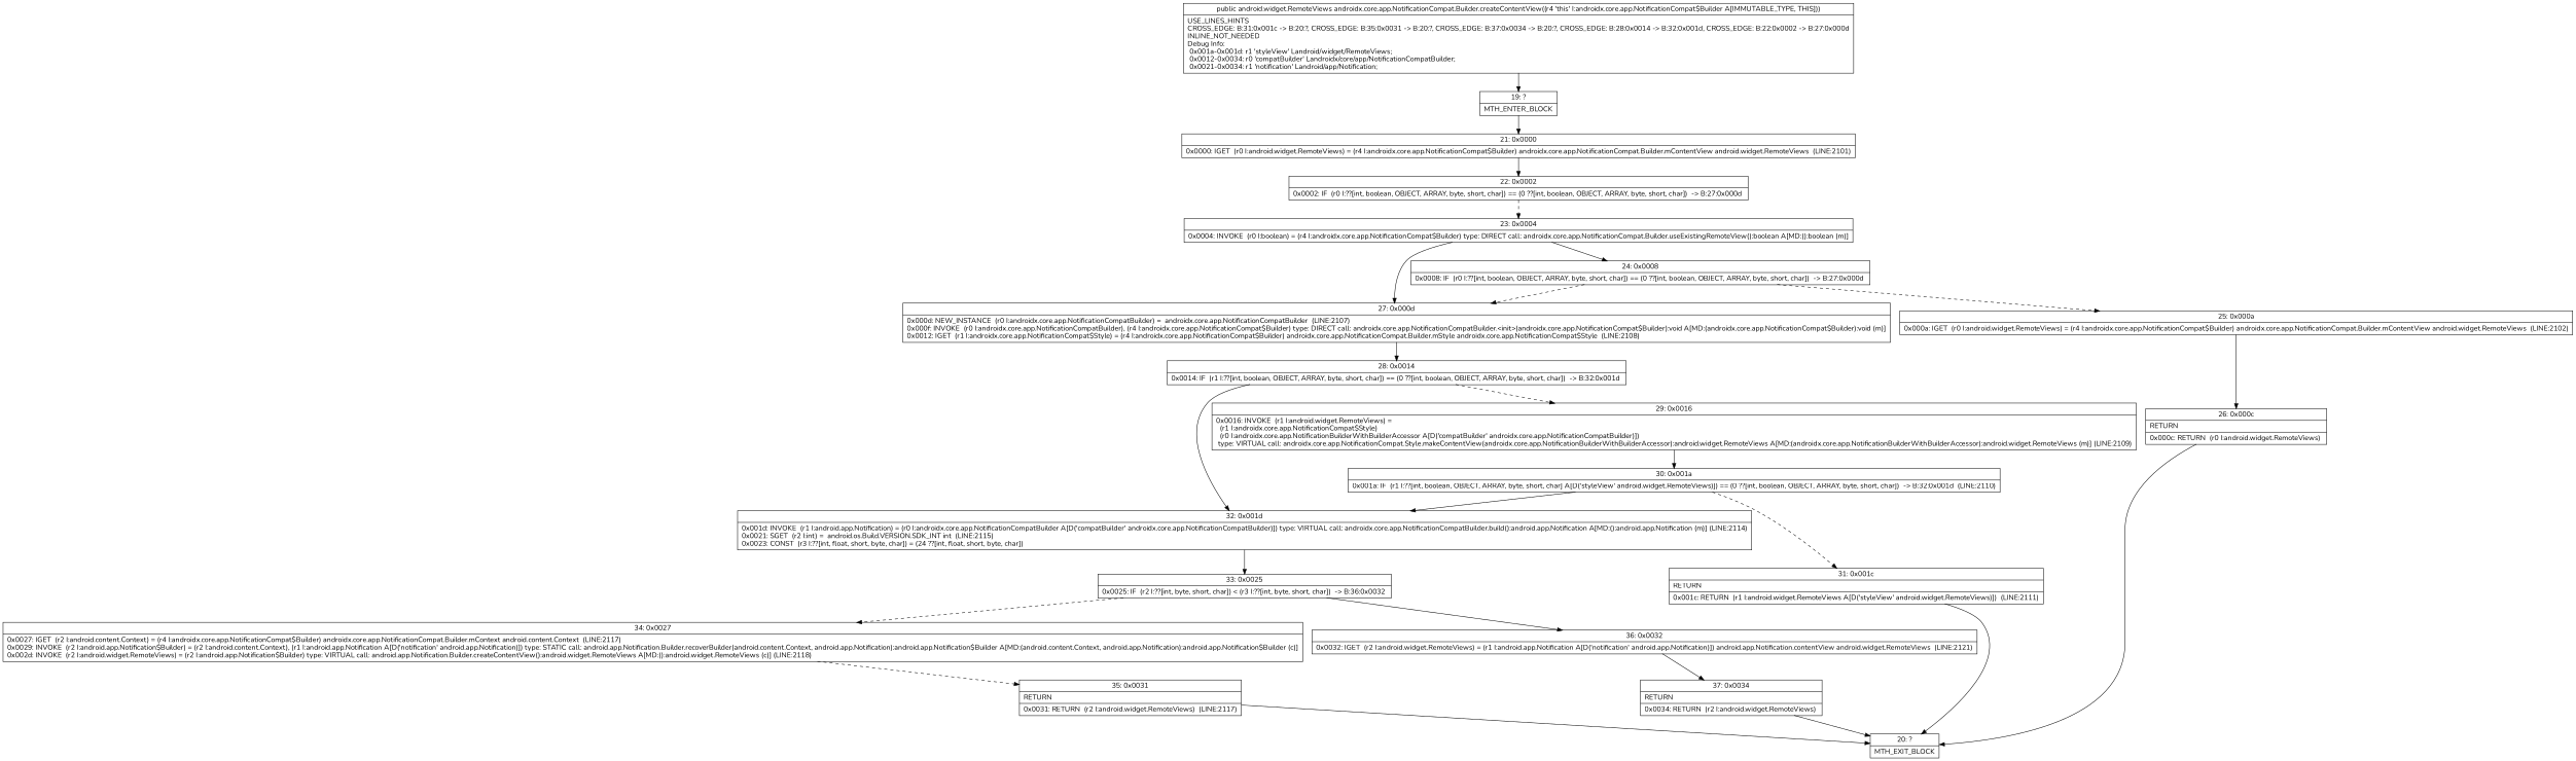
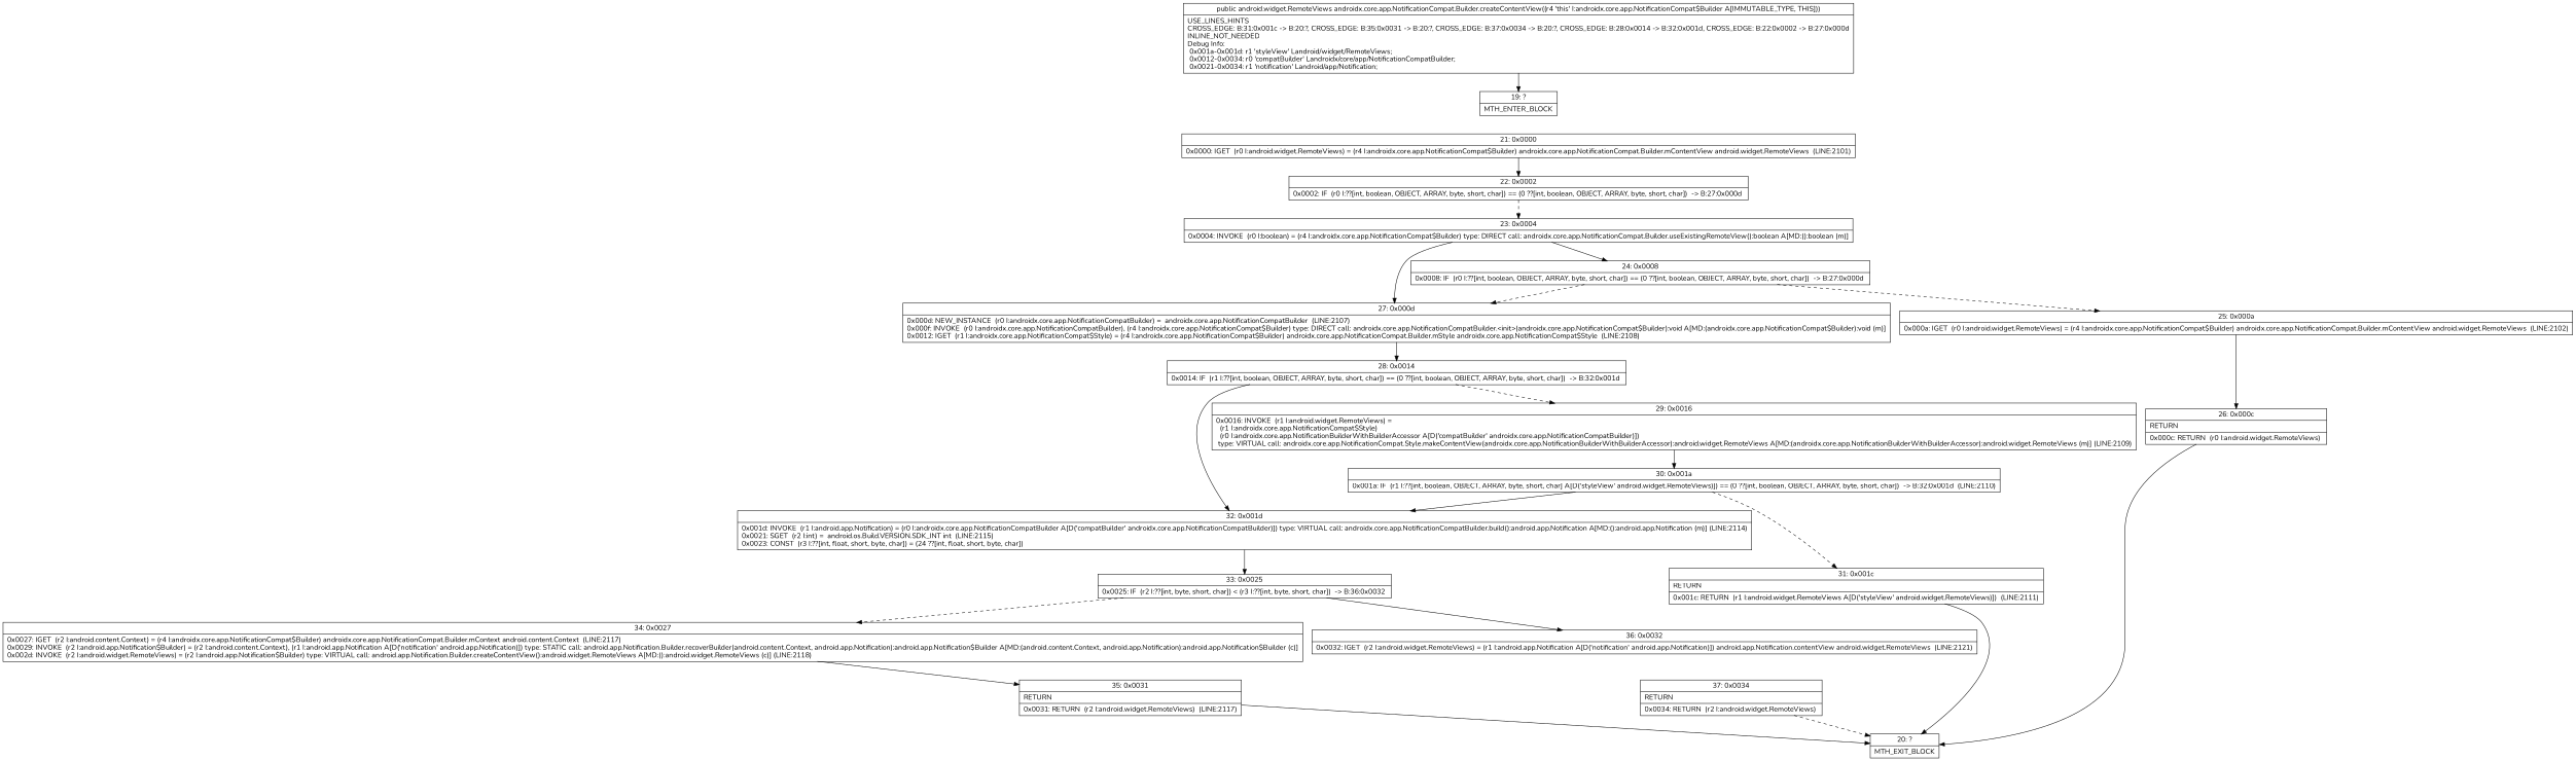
  digraph {
    fontname=Nunito
    node [fontname=Nunito shape=record]
    edge [fontname=Nunito]
    n1 [label="{19\:\ ?|MTH_ENTER_BLOCK\l}"]
    n2 [label="{21\:\ 0x0000|0x0000: IGET  (r0 I:android.widget.RemoteViews) = (r4 I:androidx.core.app.NotificationCompat$Builder) androidx.core.app.NotificationCompat.Builder.mContentView android.widget.RemoteViews  (LINE:2101)\l}"]
    n3 [label="{22\:\ 0x0002|0x0002: IF  (r0 I:??[int, boolean, OBJECT, ARRAY, byte, short, char]) == (0 ??[int, boolean, OBJECT, ARRAY, byte, short, char])  \-\> B:27:0x000d \l}"]
    n4 [label="{23\:\ 0x0004|0x0004: INVOKE  (r0 I:boolean) = (r4 I:androidx.core.app.NotificationCompat$Builder) type: DIRECT call: androidx.core.app.NotificationCompat.Builder.useExistingRemoteView():boolean A[MD:():boolean (m)]\l}"]
    n5 [label="{27\:\ 0x000d|0x000d: NEW_INSTANCE  (r0 I:androidx.core.app.NotificationCompatBuilder) =  androidx.core.app.NotificationCompatBuilder  (LINE:2107)\l0x000f: INVOKE  (r0 I:androidx.core.app.NotificationCompatBuilder), (r4 I:androidx.core.app.NotificationCompat$Builder) type: DIRECT call: androidx.core.app.NotificationCompatBuilder.\<init\>(androidx.core.app.NotificationCompat$Builder):void A[MD:(androidx.core.app.NotificationCompat$Builder):void (m)]\l0x0012: IGET  (r1 I:androidx.core.app.NotificationCompat$Style) = (r4 I:androidx.core.app.NotificationCompat$Builder) androidx.core.app.NotificationCompat.Builder.mStyle androidx.core.app.NotificationCompat$Style  (LINE:2108)\l}"]
    n6 [label="{24\:\ 0x0008|0x0008: IF  (r0 I:??[int, boolean, OBJECT, ARRAY, byte, short, char]) == (0 ??[int, boolean, OBJECT, ARRAY, byte, short, char])  \-\> B:27:0x000d \l}"]
    n7 [label="{28\:\ 0x0014|0x0014: IF  (r1 I:??[int, boolean, OBJECT, ARRAY, byte, short, char]) == (0 ??[int, boolean, OBJECT, ARRAY, byte, short, char])  \-\> B:32:0x001d \l}"]
    n8 [label="{25\:\ 0x000a|0x000a: IGET  (r0 I:android.widget.RemoteViews) = (r4 I:androidx.core.app.NotificationCompat$Builder) androidx.core.app.NotificationCompat.Builder.mContentView android.widget.RemoteViews  (LINE:2102)\l}"]
    n9 [label="{26\:\ 0x000c|RETURN\l|0x000c: RETURN  (r0 I:android.widget.RemoteViews) \l}"]
    n10 [label="{20\:\ ?|MTH_EXIT_BLOCK\l}"]
    n11 [label="{29\:\ 0x0016|0x0016: INVOKE  (r1 I:android.widget.RemoteViews) = \l  (r1 I:androidx.core.app.NotificationCompat$Style)\l  (r0 I:androidx.core.app.NotificationBuilderWithBuilderAccessor A[D('compatBuilder' androidx.core.app.NotificationCompatBuilder)])\l type: VIRTUAL call: androidx.core.app.NotificationCompat.Style.makeContentView(androidx.core.app.NotificationBuilderWithBuilderAccessor):android.widget.RemoteViews A[MD:(androidx.core.app.NotificationBuilderWithBuilderAccessor):android.widget.RemoteViews (m)] (LINE:2109)\l}"]
    n12 [label="{32\:\ 0x001d|0x001d: INVOKE  (r1 I:android.app.Notification) = (r0 I:androidx.core.app.NotificationCompatBuilder A[D('compatBuilder' androidx.core.app.NotificationCompatBuilder)]) type: VIRTUAL call: androidx.core.app.NotificationCompatBuilder.build():android.app.Notification A[MD:():android.app.Notification (m)] (LINE:2114)\l0x0021: SGET  (r2 I:int) =  android.os.Build.VERSION.SDK_INT int  (LINE:2115)\l0x0023: CONST  (r3 I:??[int, float, short, byte, char]) = (24 ??[int, float, short, byte, char]) \l}"]
    n13 [label="{30\:\ 0x001a|0x001a: IF  (r1 I:??[int, boolean, OBJECT, ARRAY, byte, short, char] A[D('styleView' android.widget.RemoteViews)]) == (0 ??[int, boolean, OBJECT, ARRAY, byte, short, char])  \-\> B:32:0x001d  (LINE:2110)\l}"]
    n14 [label="{33\:\ 0x0025|0x0025: IF  (r2 I:??[int, byte, short, char]) \< (r3 I:??[int, byte, short, char])  \-\> B:36:0x0032 \l}"]
    n15 [label="{31\:\ 0x001c|RETURN\l|0x001c: RETURN  (r1 I:android.widget.RemoteViews A[D('styleView' android.widget.RemoteViews)])  (LINE:2111)\l}"]
    n16 [label="{34\:\ 0x0027|0x0027: IGET  (r2 I:android.content.Context) = (r4 I:androidx.core.app.NotificationCompat$Builder) androidx.core.app.NotificationCompat.Builder.mContext android.content.Context  (LINE:2117)\l0x0029: INVOKE  (r2 I:android.app.Notification$Builder) = (r2 I:android.content.Context), (r1 I:android.app.Notification A[D('notification' android.app.Notification)]) type: STATIC call: android.app.Notification.Builder.recoverBuilder(android.content.Context, android.app.Notification):android.app.Notification$Builder A[MD:(android.content.Context, android.app.Notification):android.app.Notification$Builder (c)]\l0x002d: INVOKE  (r2 I:android.widget.RemoteViews) = (r2 I:android.app.Notification$Builder) type: VIRTUAL call: android.app.Notification.Builder.createContentView():android.widget.RemoteViews A[MD:():android.widget.RemoteViews (c)] (LINE:2118)\l}"]
    n17 [label="{36\:\ 0x0032|0x0032: IGET  (r2 I:android.widget.RemoteViews) = (r1 I:android.app.Notification A[D('notification' android.app.Notification)]) android.app.Notification.contentView android.widget.RemoteViews  (LINE:2121)\l}"]
    n18 [label="{35\:\ 0x0031|RETURN\l|0x0031: RETURN  (r2 I:android.widget.RemoteViews)  (LINE:2117)\l}"]
    n19 [label="{37\:\ 0x0034|RETURN\l|0x0034: RETURN  (r2 I:android.widget.RemoteViews) \l}"]
    n20 [label="{public android.widget.RemoteViews androidx.core.app.NotificationCompat.Builder.createContentView((r4 'this' I:androidx.core.app.NotificationCompat$Builder A[IMMUTABLE_TYPE, THIS]))  | USE_LINES_HINTS\lCROSS_EDGE: B:31:0x001c \-\> B:20:?, CROSS_EDGE: B:35:0x0031 \-\> B:20:?, CROSS_EDGE: B:37:0x0034 \-\> B:20:?, CROSS_EDGE: B:28:0x0014 \-\> B:32:0x001d, CROSS_EDGE: B:22:0x0002 \-\> B:27:0x000d\lINLINE_NOT_NEEDED\lDebug Info:\l  0x001a\-0x001d: r1 'styleView' Landroid\/widget\/RemoteViews;\l  0x0012\-0x0034: r0 'compatBuilder' Landroidx\/core\/app\/NotificationCompatBuilder;\l  0x0021\-0x0034: r1 'notification' Landroid\/app\/Notification;\l}"]
-   n1 -> n2
    n2 -> n3
    n3 -> n4 [style=dashed]
    n4 -> n5
    n4 -> n6
    n5 -> n7
    n6 -> n5 [style=dashed]
    n6 -> n8 [style=dashed]
    n7 -> n11 [style=dashed]
    n7 -> n12
    n8 -> n9
    n9 -> n10
    n11 -> n13
    n12 -> n14
    n13 -> n12
    n13 -> n15 [style=dashed]
    n14 -> n16 [style=dashed]
    n14 -> n17
    n15 -> n10
-   n16 -> n18 [style=dashed]
-   n17 -> n19
+   n16 -> n18
    n18 -> n10
-   n19 -> n10
+   n19 -> n10 [style=dashed]
    n20 -> n1
  }
